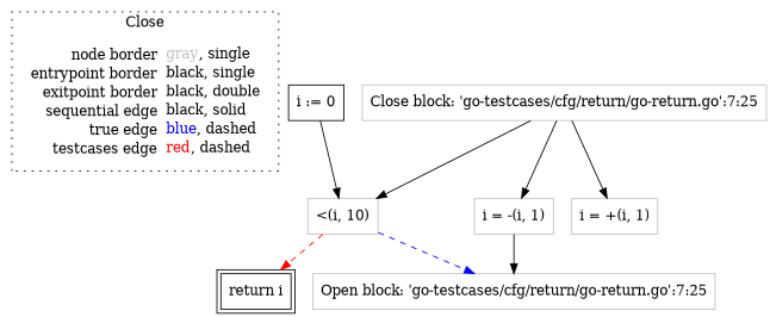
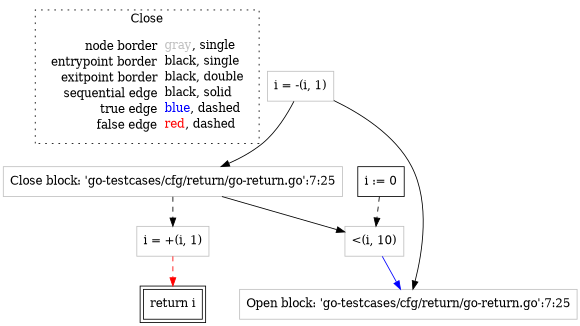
  digraph {
    node [shape=rect color=gray]
    edge [color=black]
-   n1 [label=<<table border="0" cellpadding="2" cellspacing="0" cellborder="0"><tr><td align="right">node border&nbsp;</td><td align="left"><font color="gray">gray</font>, single</td></tr><tr><td align="right">entrypoint border&nbsp;</td><td align="left"><font color="black">black</font>, single</td></tr><tr><td align="right">exitpoint border&nbsp;</td><td align="left"><font color="black">black</font>, double</td></tr><tr><td align="right">sequential edge&nbsp;</td><td align="left"><font color="black">black</font>, solid</td></tr><tr><td align="right">true edge&nbsp;</td><td align="left"><font color="blue">blue</font>, dashed</td></tr><tr><td align="right">testcases edge&nbsp;</td><td align="left"><font color="red">red</font>, dashed</td></tr></table>> shape=plaintext color=""]
+   n1 [label=<<table border="0" cellpadding="2" cellspacing="0" cellborder="0"><tr><td align="right">node border&nbsp;</td><td align="left"><font color="gray">gray</font>, single</td></tr><tr><td align="right">entrypoint border&nbsp;</td><td align="left"><font color="black">black</font>, single</td></tr><tr><td align="right">exitpoint border&nbsp;</td><td align="left"><font color="black">black</font>, double</td></tr><tr><td align="right">sequential edge&nbsp;</td><td align="left"><font color="black">black</font>, solid</td></tr><tr><td align="right">true edge&nbsp;</td><td align="left"><font color="blue">blue</font>, dashed</td></tr><tr><td align="right">false edge&nbsp;</td><td align="left"><font color="red">red</font>, dashed</td></tr></table>> shape=plaintext color=""]
    n2 [color=black label=<i := 0>]
    n3 [label=<&lt;(i, 10)>]
    n4 [label=<Open block: 'go-testcases/cfg/return/go-return.go':7:25>]
    n5 [color=black label=<return i> peripheries=2]
    n6 [label=<i = -(i, 1)>]
    n7 [label=<Close block: 'go-testcases/cfg/return/go-return.go':7:25>]
    n8 [label=<i = +(i, 1)>]
    subgraph cluster_1 {
      label=Close
      style=dotted
      n1
    }
-   n2 -> n3
-   n3 -> n4 [color=blue style=dashed]
-   n3 -> n5 [color=red style=dashed]
+   n2 -> n3 [style=dashed]
+   n3 -> n4 [color=blue style=solid]
+   n8 -> n5 [color=red style=dashed]
    n6 -> n4
-   n7 -> n6
+   n6 -> n7
    n7 -> n3
-   n7 -> n8
+   n7 -> n8 [style=dashed]
  }
